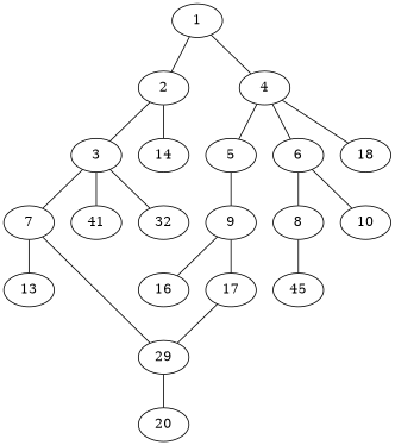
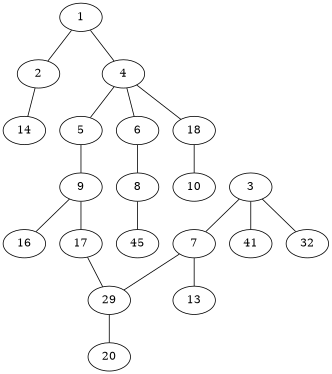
  graph {
    1
    2
    4
    3
    14
    5
    6
    18
    7
    n10 [label=41]
    n11 [label=32]
    9
    8
    10
    13
    n16 [label=29]
    20
    16
    17
    n20 [label=45]
    1 -- 2
    1 -- 4
-   2 -- 3
    2 -- 14
    4 -- 5
    4 -- 6
    4 -- 18
    3 -- 7
    3 -- n10
    3 -- n11
    5 -- 9
    6 -- 8
-   6 -- 10
+   18 -- 10
    7 -- 13
    7 -- n16
    9 -- 16
    9 -- 17
    8 -- n20
    n16 -- 20
    17 -- n16
  }
